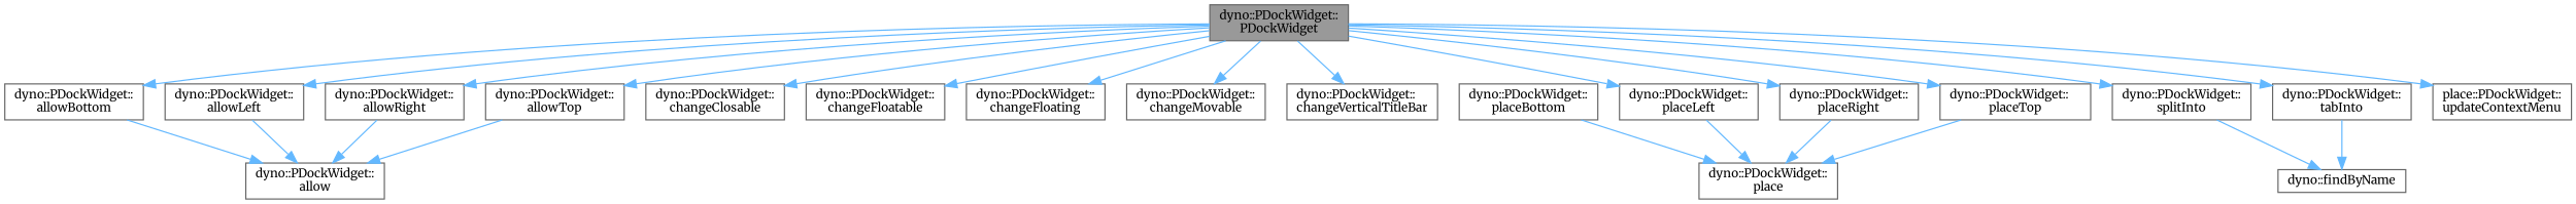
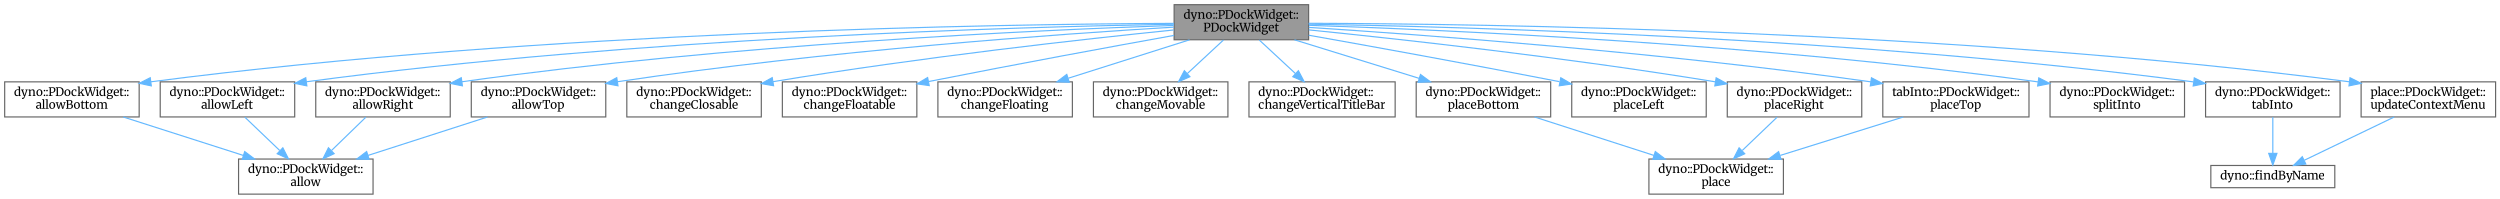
  digraph {
    fontname=Merriweather
    rankdir=TB
    node [color=grey40 fillcolor=white fontname=Merriweather fontsize=10 shape=box style=filled]
    edge [color=steelblue1 fontname=Merriweather fontsize=10 labelfontname=Helvetica labelfontsize=10 style=solid]
    n1 [color=gray40 fillcolor=grey60 fontcolor=black height=0.2 label="dyno::PDockWidget::\lPDockWidget" width=0.4]
    n2 [height=0.2 label="dyno::PDockWidget::\lallowBottom" width=0.4]
    n3 [height=0.2 label="dyno::PDockWidget::\lallowLeft" width=0.4]
    n4 [height=0.2 label="dyno::PDockWidget::\lallowRight" width=0.4]
    n5 [height=0.2 label="dyno::PDockWidget::\lallowTop" width=0.4]
    n6 [height=0.2 label="dyno::PDockWidget::\lchangeClosable" width=0.4]
    n7 [height=0.2 label="dyno::PDockWidget::\lchangeFloatable" width=0.4]
    n8 [height=0.2 label="dyno::PDockWidget::\lchangeFloating" width=0.4]
    n9 [height=0.2 label="dyno::PDockWidget::\lchangeMovable" width=0.4]
    n10 [height=0.2 label="dyno::PDockWidget::\lchangeVerticalTitleBar" width=0.4]
    n11 [height=0.2 label="dyno::PDockWidget::\lplaceBottom" width=0.4]
    n12 [height=0.2 label="dyno::PDockWidget::\lplaceLeft" width=0.4]
    n13 [height=0.2 label="dyno::PDockWidget::\lplaceRight" width=0.4]
-   n14 [height=0.2 label="dyno::PDockWidget::\lplaceTop" width=0.4]
+   n14 [height=0.2 label="tabInto::PDockWidget::\lplaceTop" width=0.4]
    n15 [height=0.2 label="dyno::PDockWidget::\lsplitInto" width=0.4]
    n16 [height=0.2 label="dyno::PDockWidget::\ltabInto" width=0.4]
    n17 [height=0.2 label="place::PDockWidget::\lupdateContextMenu" width=0.4]
    n18 [height=0.2 label="dyno::PDockWidget::\lallow" width=0.4]
    n19 [height=0.2 label="dyno::PDockWidget::\lplace" width=0.4]
    n20 [height=0.2 label="dyno::findByName" width=0.4]
    n1 -> n2
    n1 -> n3
    n1 -> n4
    n1 -> n5
    n1 -> n6
    n1 -> n7
    n1 -> n8
    n1 -> n9
    n1 -> n10
+   n1 -> n11
    n1 -> n12
    n1 -> n13
    n1 -> n14
    n1 -> n15
    n1 -> n16
    n1 -> n17
    n2 -> n18
    n3 -> n18
    n4 -> n18
    n5 -> n18
    n11 -> n19
-   n12 -> n19
    n13 -> n19
    n14 -> n19
-   n15 -> n20
+   n17 -> n20
    n16 -> n20
  }
